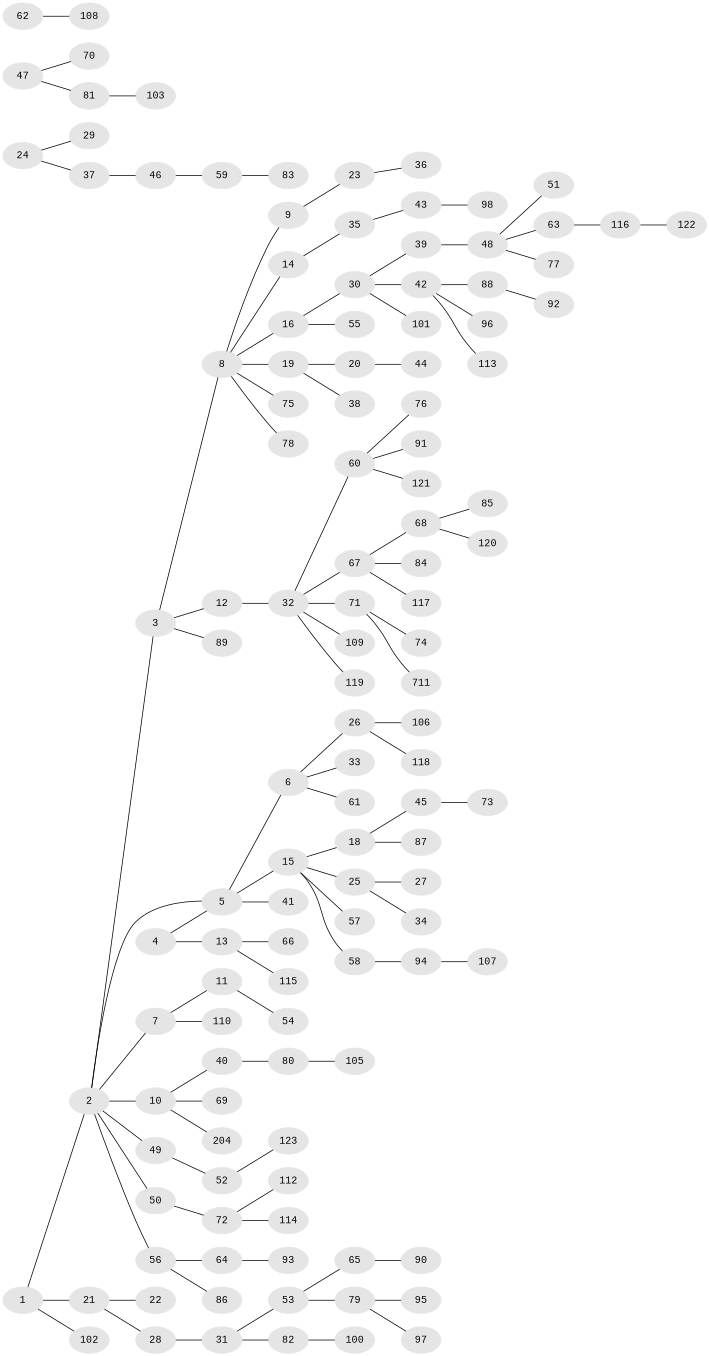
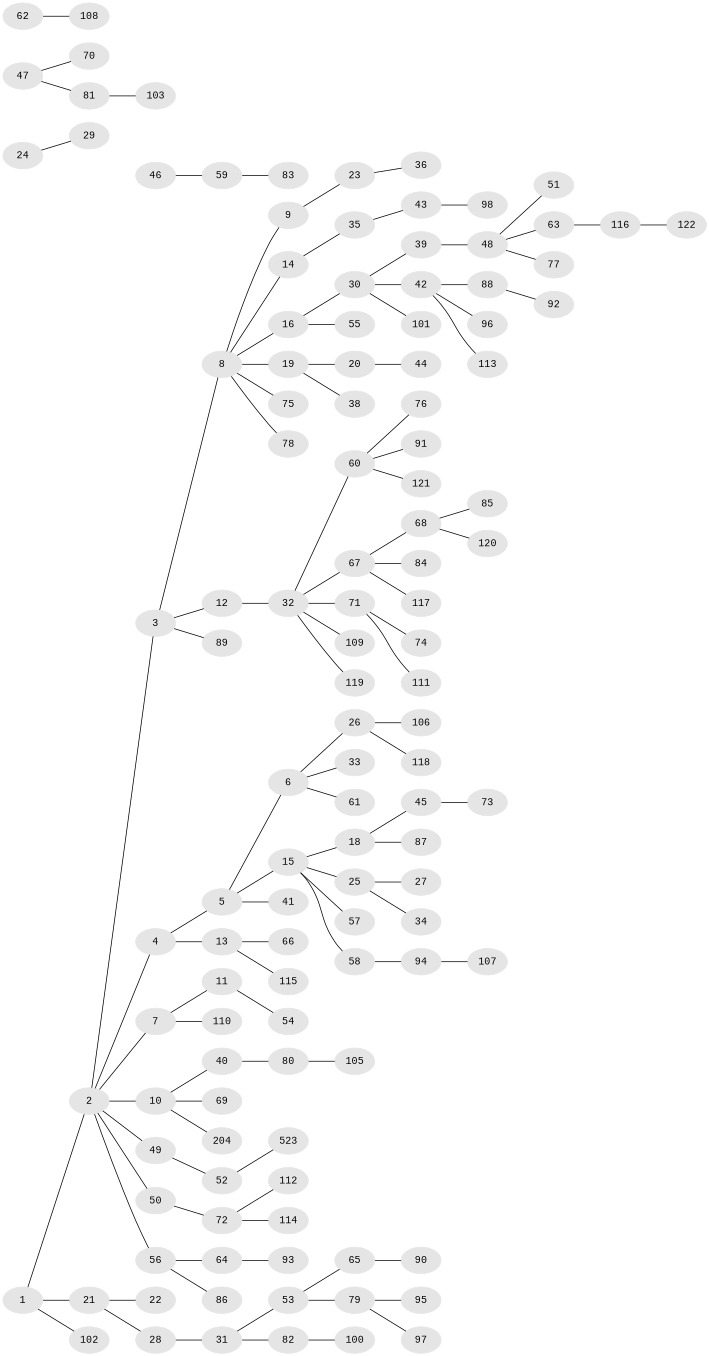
  graph {
    fontname="Liberation Mono"
    rankdir=LR
    node [color=gray90 fontname="Liberation Mono" style=filled]
    edge [fontname="Liberation Mono"]
    1
    2
    21
    102
    3
    4
    7
    10
    49
    50
    56
    22
    28
    8
    12
    89
    5
    13
    11
    110
    40
    69
    n23 [label=204]
    52
    72
    64
    86
    9
    14
    16
    19
    75
    78
    32
    6
    15
    41
    66
    115
    26
    33
    61
    18
    25
    57
    58
    106
    118
    54
    23
    35
    30
    55
    20
    38
    36
    80
    60
    67
    71
    109
    119
    43
    45
    87
    27
    34
    94
    39
    42
    101
    24
    29
-   37
    47
    70
    81
    73
    44
    31
    46
    53
    82
    48
    88
    96
    113
    65
    79
    100
    76
    91
    121
    68
    84
    117
    74
-   111 [label=711]
+   111
    98
    59
    51
    63
    77
    105
    92
    62
    108
    83
    103
    116
-   123
+   123 [label=523]
    112
    114
    90
    95
    97
    93
    107
    122
    85
    120
    1 -- 2
    1 -- 21
    1 -- 102
    2 -- 3
-   2 -- 5
+   2 -- 4
    2 -- 7
    2 -- 10
    2 -- 49
    2 -- 50
    2 -- 56
    21 -- 22
    21 -- 28
    3 -- 8
    3 -- 12
    3 -- 89
    4 -- 5
    4 -- 13
    7 -- 11
    7 -- 110
    10 -- 40
    10 -- 69
    10 -- n23
    49 -- 52
    50 -- 72
    56 -- 64
    56 -- 86
    28 -- 31
    8 -- 9
    8 -- 14
    8 -- 16
    8 -- 19
    8 -- 75
    8 -- 78
    12 -- 32
    5 -- 6
    5 -- 15
    5 -- 41
    13 -- 66
    13 -- 115
    11 -- 54
    40 -- 80
    52 -- 123
    72 -- 112
    72 -- 114
    64 -- 93
    9 -- 23
    14 -- 35
    16 -- 30
    16 -- 55
    19 -- 20
    19 -- 38
    32 -- 60
    32 -- 67
    32 -- 71
    32 -- 109
    32 -- 119
    6 -- 26
    6 -- 33
    6 -- 61
    15 -- 18
    15 -- 25
    15 -- 57
    15 -- 58
    26 -- 106
    26 -- 118
    18 -- 45
    18 -- 87
    25 -- 27
    25 -- 34
    58 -- 94
    23 -- 36
    35 -- 43
    30 -- 39
    30 -- 42
    30 -- 101
    20 -- 44
    80 -- 105
    60 -- 76
    60 -- 91
    60 -- 121
    67 -- 68
    67 -- 84
    67 -- 117
    71 -- 74
    71 -- 111
    43 -- 98
    45 -- 73
    94 -- 107
    39 -- 48
    42 -- 88
    42 -- 96
    42 -- 113
    24 -- 29
-   24 -- 37
-   37 -- 46
    47 -- 70
    47 -- 81
    81 -- 103
    31 -- 53
    31 -- 82
    46 -- 59
    53 -- 65
    53 -- 79
    82 -- 100
    48 -- 51
    48 -- 63
    48 -- 77
    88 -- 92
    65 -- 90
    79 -- 95
    79 -- 97
    68 -- 85
    68 -- 120
    59 -- 83
    63 -- 116
    62 -- 108
    116 -- 122
  }
